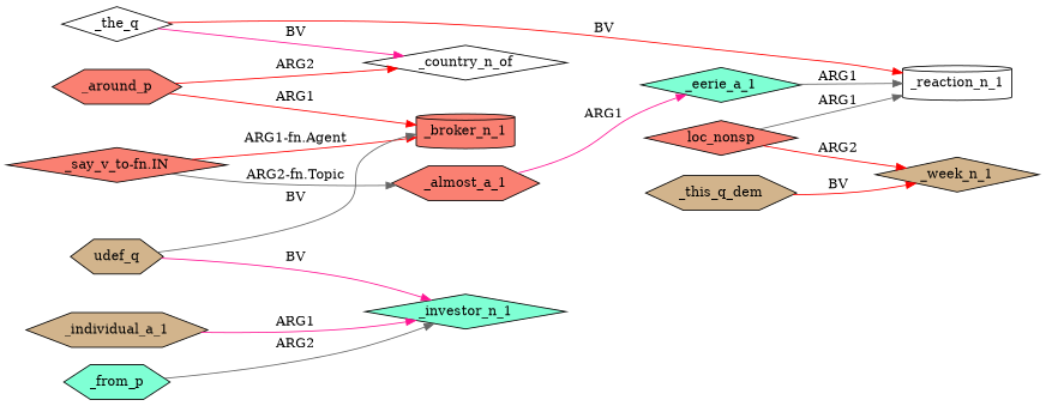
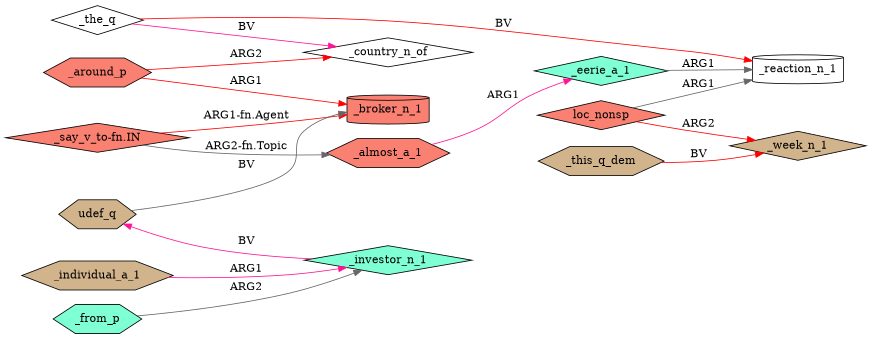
  digraph {
    rankdir=LR
    node [fillcolor=salmon shape=diamond style=filled]
    edge [color=red]
    _the_q [fillcolor=white]
    _country_n_of [fillcolor=white]
    _reaction_n_1 [fillcolor=white shape=cylinder]
    _broker_n_1 [shape=cylinder]
    "_say_v_to-fn.IN"
    _almost_a_1 [shape=hexagon]
    _eerie_a_1 [fillcolor=aquamarine]
    loc_nonsp
    _week_n_1 [fillcolor=tan]
    _individual_a_1 [fillcolor=tan shape=hexagon]
    _investor_n_1 [fillcolor=aquamarine]
    udef_q [fillcolor=tan shape=hexagon]
    _around_p [shape=hexagon]
    _from_p [fillcolor=aquamarine shape=hexagon]
    _this_q_dem [fillcolor=tan shape=hexagon]
    _the_q -> _country_n_of [color=deeppink label=BV]
    _the_q -> _reaction_n_1 [label=BV]
    "_say_v_to-fn.IN" -> _broker_n_1 [label="ARG1-fn.Agent"]
    "_say_v_to-fn.IN" -> _almost_a_1 [color=gray40 label="ARG2-fn.Topic"]
    _almost_a_1 -> _eerie_a_1 [color=deeppink label=ARG1]
    _eerie_a_1 -> _reaction_n_1 [color=gray40 label=ARG1]
    loc_nonsp -> _reaction_n_1 [color=gray40 label=ARG1]
    loc_nonsp -> _week_n_1 [label=ARG2]
    _individual_a_1 -> _investor_n_1 [color=deeppink label=ARG1]
    udef_q -> _broker_n_1 [color=gray40 label=BV]
-   udef_q -> _investor_n_1 [color=deeppink label=BV]
+   _investor_n_1 -> udef_q [color=deeppink label=BV]
    _around_p -> _country_n_of [label=ARG2]
    _around_p -> _broker_n_1 [label=ARG1]
    _from_p -> _investor_n_1 [color=gray40 label=ARG2]
    _this_q_dem -> _week_n_1 [label=BV]
  }
